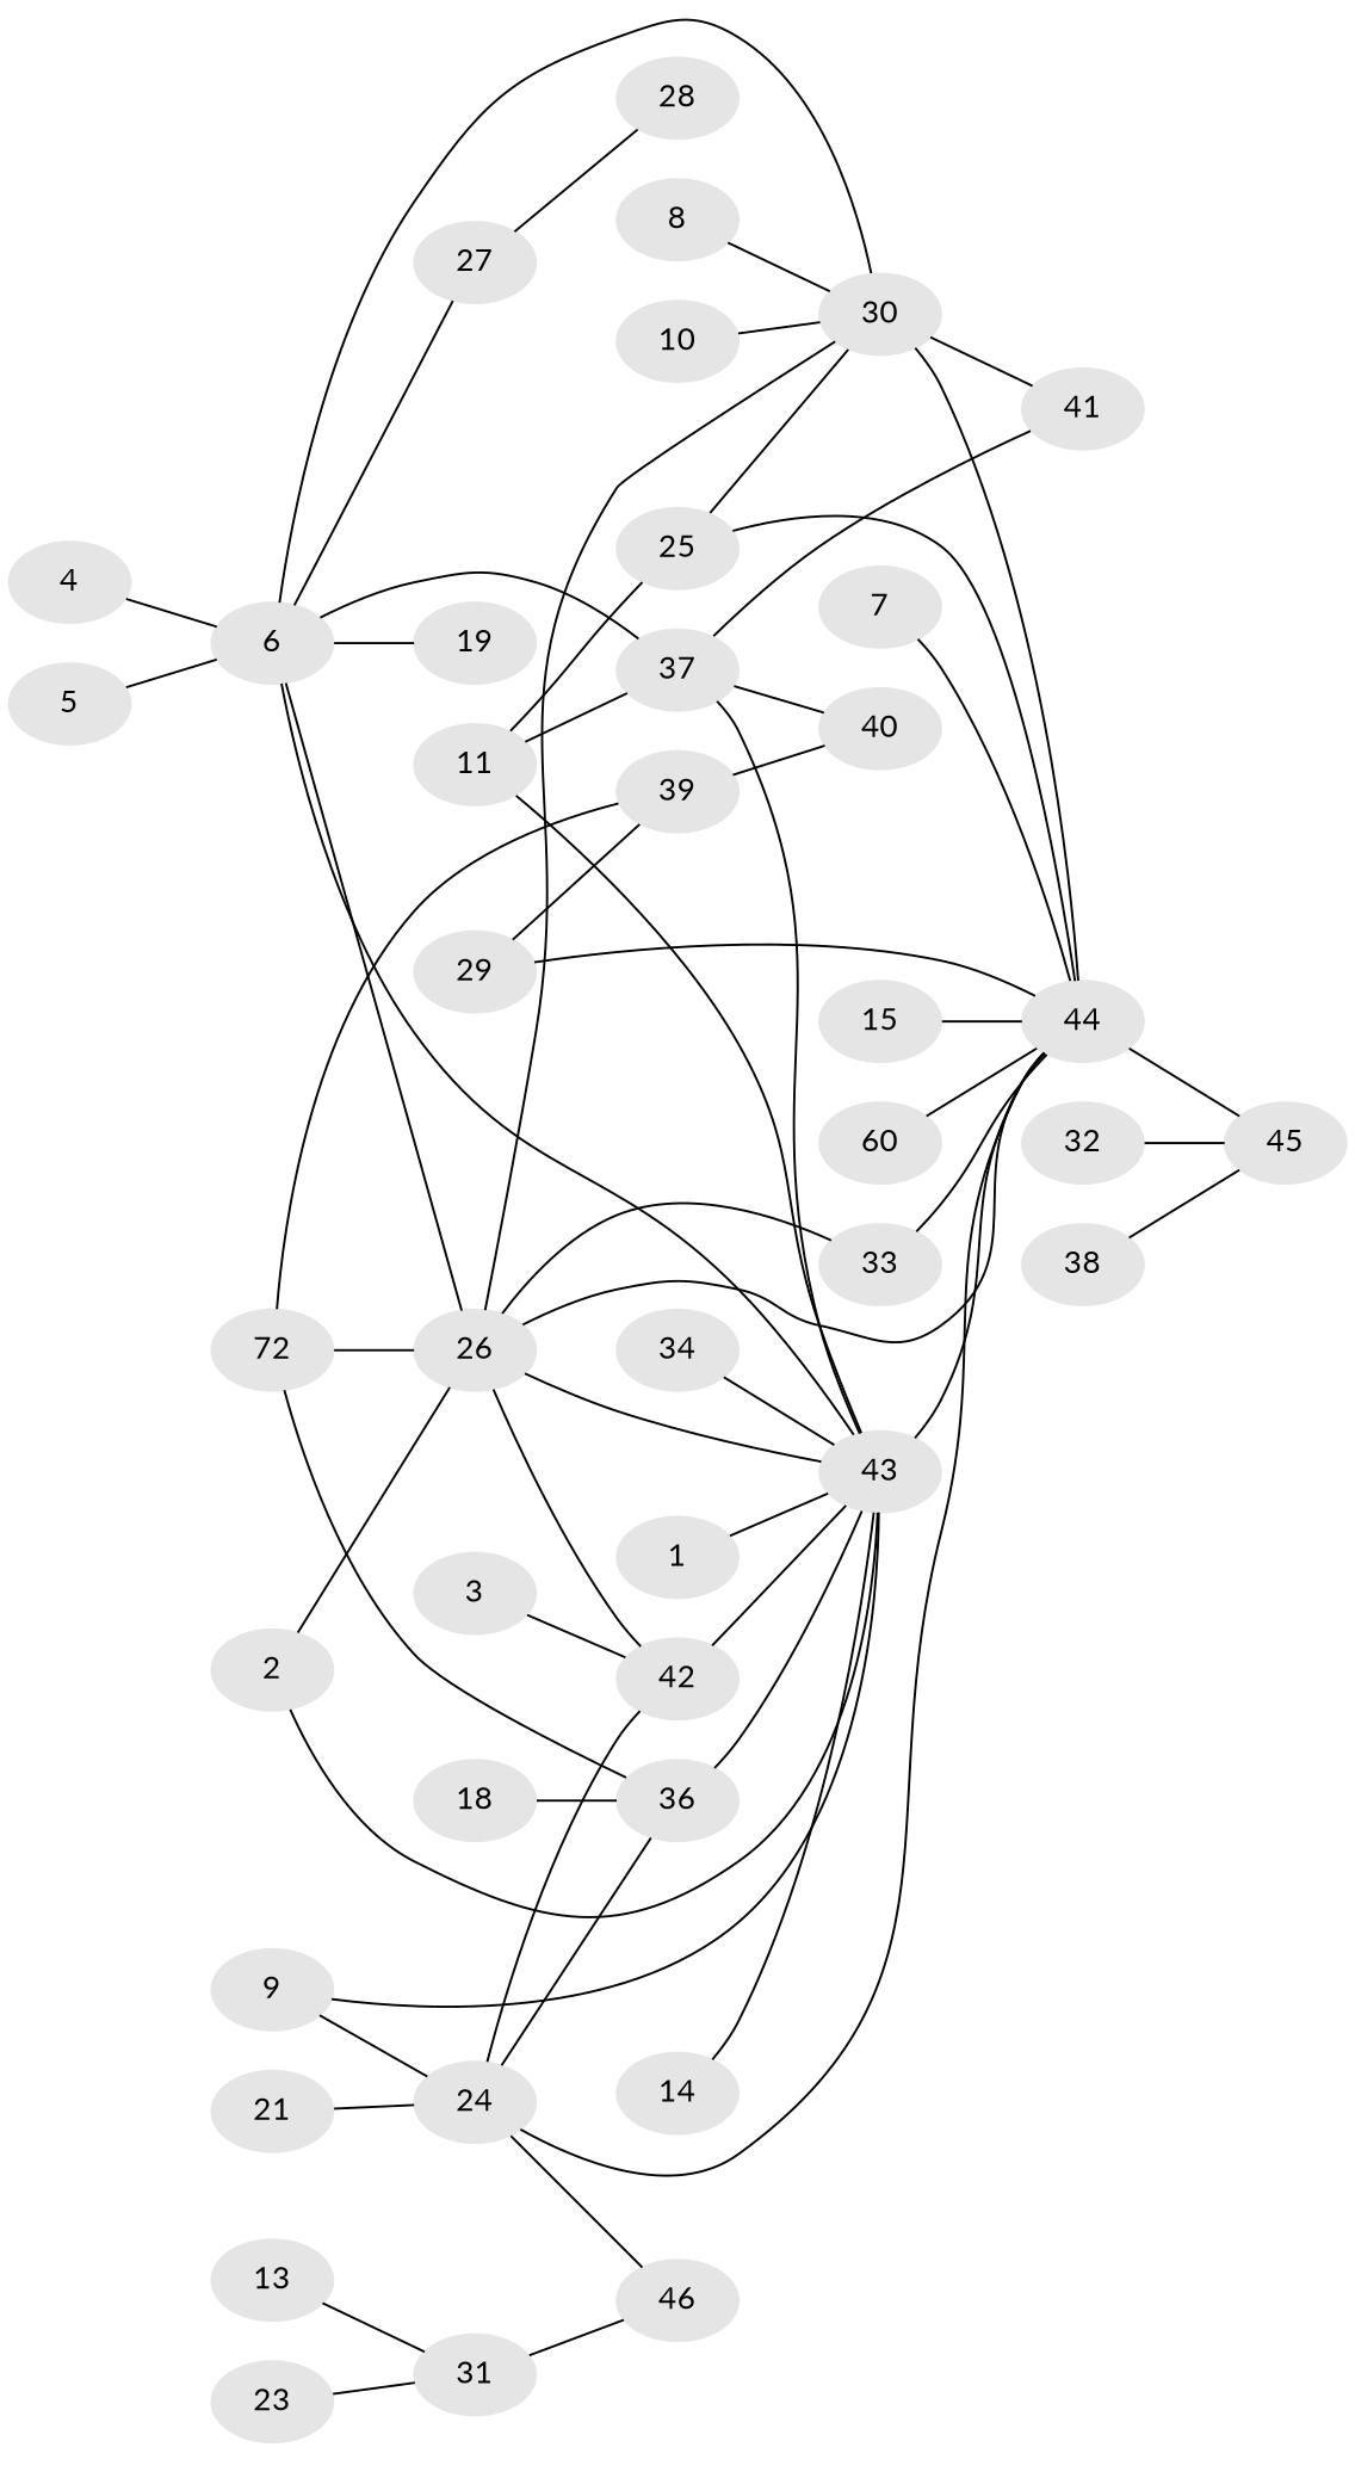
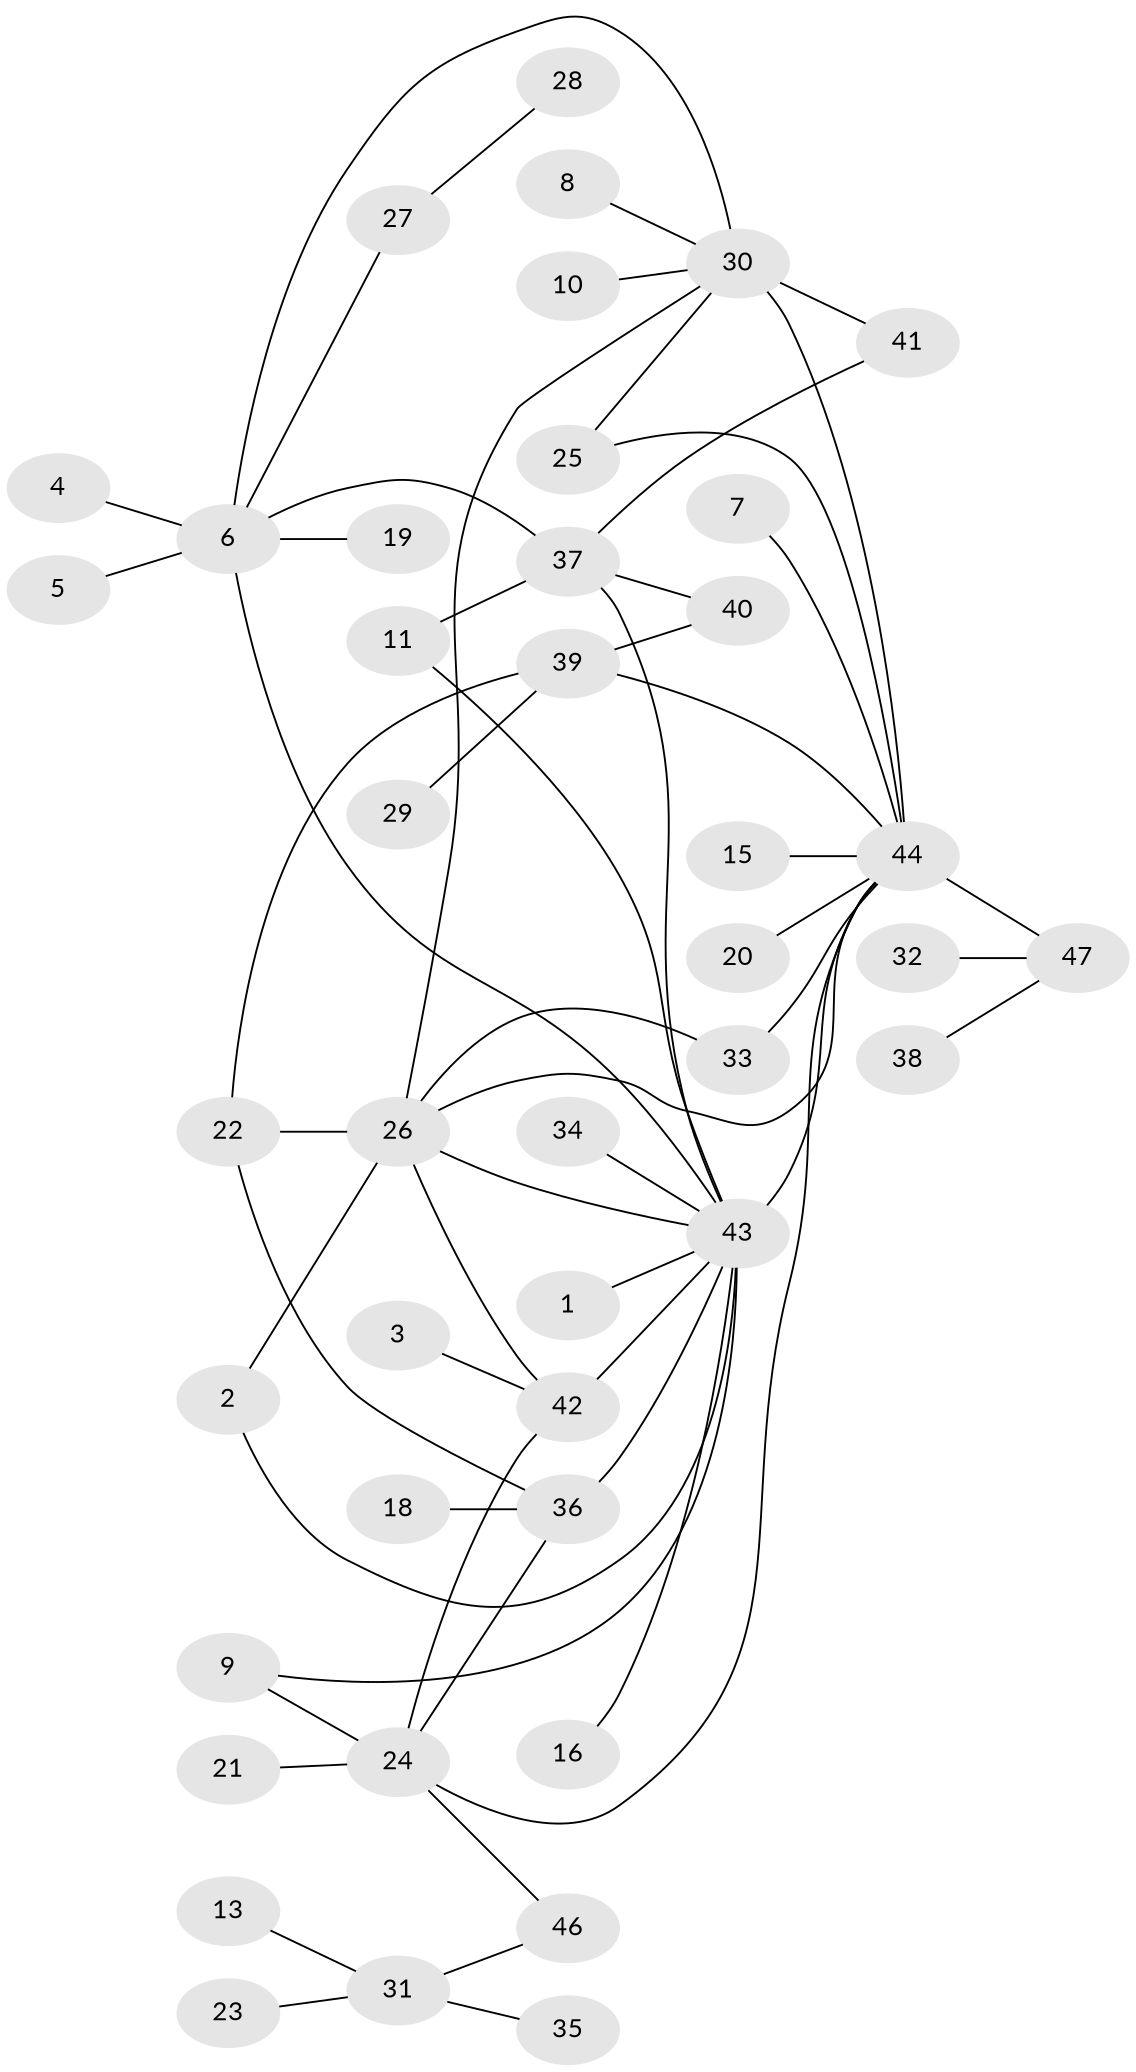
  graph {
    fontname=Lato
    rankdir=LR
    node [color=gray90 fontname=Lato style=filled]
    edge [fontname=Lato weight=1.0]
    1
    43
    44
    2
    26
    42
    30
    33
    3
    4
    6
    19
    27
    37
    5
    28
    41
    40
    7
-   45
+   45 [label=47]
    8
    9
    24
    36
    46
    10
    11
    25
    13
    31
+   35
    15
-   16 [label=14]
+   16
    18
-   20 [label=60]
+   20
    21
-   22 [label=72]
+   22
    39
    23
    29
    32
    34
    38
    1 -- 43
    43 -- 44
    44 -- 45
    2 -- 43
    2 -- 26
    26 -- 43 [weight=2.0]
    26 -- 44
    26 -- 42
    26 -- 30
    26 -- 33
    42 -- 43 [weight=2.0]
    30 -- 44
    30 -- 41
    33 -- 44
    3 -- 42
    4 -- 6
    6 -- 43 [weight=2.0]
-   6 -- 26
    6 -- 30
    6 -- 19
    6 -- 27
    6 -- 37
    27 -- 28
    37 -- 43
    37 -- 41
    37 -- 40
    5 -- 6
    7 -- 44
    8 -- 30
    9 -- 43
    9 -- 24
    24 -- 44
    24 -- 42
    24 -- 36
    24 -- 46
    36 -- 43
    10 -- 30
    11 -- 43 [weight=3.0]
    11 -- 37
-   11 -- 25
    25 -- 44
    25 -- 30
    13 -- 31
    31 -- 46
+   31 -- 35
    15 -- 44
    16 -- 43
    18 -- 36
    20 -- 44
    21 -- 24
    22 -- 26
    22 -- 36
    22 -- 39
    39 -- 40
    23 -- 31
-   29 -- 44
+   39 -- 44
    29 -- 39
    32 -- 45
    34 -- 43
    38 -- 45
  }
